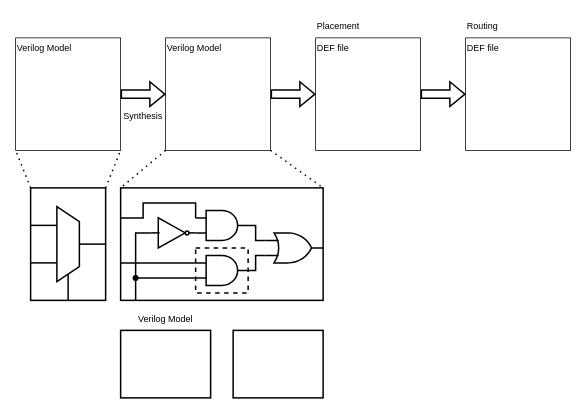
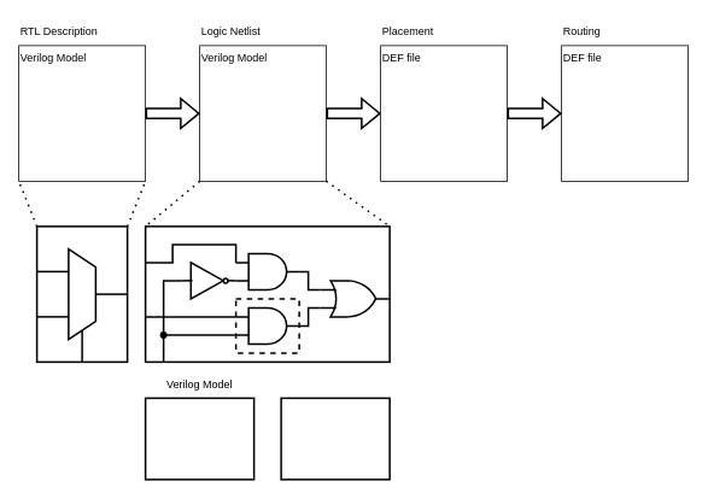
  <mxCell id="0" />
  <mxCell id="1" parent="0" />
  <mxCell id="2" style="edgeStyle=orthogonalEdgeStyle;shape=flexArrow;rounded=0;orthogonalLoop=1;jettySize=auto;html=1;exitX=1;exitY=0.5;exitDx=0;exitDy=0;entryX=0;entryY=0.5;entryDx=0;entryDy=0;endArrow=block;endFill=0;strokeWidth=2;" parent="1" source="3" target="5" edge="1"><mxGeometry relative="1" as="geometry" /></mxCell>
  <mxCell id="3" value="Verilog Model" style="text;html=1;strokeColor=default;fillColor=none;align=left;verticalAlign=top;whiteSpace=wrap;rounded=0;" parent="1" vertex="1"><mxGeometry x="220" y="50" width="140" height="150" as="geometry" /></mxCell>
  <mxCell id="4" style="edgeStyle=orthogonalEdgeStyle;shape=flexArrow;rounded=0;orthogonalLoop=1;jettySize=auto;html=1;exitX=1;exitY=0.5;exitDx=0;exitDy=0;entryX=0;entryY=0.5;entryDx=0;entryDy=0;endArrow=block;endFill=0;strokeWidth=2;" parent="1" source="5" target="6" edge="1"><mxGeometry relative="1" as="geometry" /></mxCell>
  <mxCell id="5" value="DEF file" style="text;html=1;strokeColor=default;fillColor=none;align=left;verticalAlign=top;whiteSpace=wrap;rounded=0;" parent="1" vertex="1"><mxGeometry x="420" y="50" width="140" height="150" as="geometry" /></mxCell>
  <mxCell id="6" value="DEF file" style="text;html=1;strokeColor=default;fillColor=none;align=left;verticalAlign=top;whiteSpace=wrap;rounded=0;" parent="1" vertex="1"><mxGeometry x="620" y="50" width="140" height="150" as="geometry" /></mxCell>
+ <mxCell id="7" value="Logic Netlist" style="text;html=1;strokeColor=none;fillColor=none;align=left;verticalAlign=middle;whiteSpace=wrap;rounded=0;dashed=1;" parent="1" vertex="1"><mxGeometry x="220" y="20" width="80" height="30" as="geometry" /></mxCell>
  <mxCell id="8" value="Placement" style="text;html=1;strokeColor=none;fillColor=none;align=left;verticalAlign=middle;whiteSpace=wrap;rounded=0;dashed=1;" parent="1" vertex="1"><mxGeometry x="420" y="20" width="80" height="30" as="geometry" /></mxCell>
  <mxCell id="9" value="Routing" style="text;html=1;strokeColor=none;fillColor=none;align=left;verticalAlign=middle;whiteSpace=wrap;rounded=0;" parent="1" vertex="1"><mxGeometry x="620" y="20" width="80" height="30" as="geometry" /></mxCell>
  <mxCell id="10" style="edgeStyle=orthogonalEdgeStyle;rounded=0;orthogonalLoop=1;jettySize=auto;html=1;exitX=1;exitY=0.5;exitDx=0;exitDy=0;entryX=0;entryY=0.5;entryDx=0;entryDy=0;endArrow=block;endFill=0;strokeWidth=2;shape=flexArrow;" parent="1" source="11" target="3" edge="1"><mxGeometry relative="1" as="geometry" /></mxCell>
  <mxCell id="11" value="Verilog Model" style="text;html=1;strokeColor=default;fillColor=none;align=left;verticalAlign=top;whiteSpace=wrap;rounded=0;" parent="1" vertex="1"><mxGeometry x="20" y="50" width="140" height="150" as="geometry" /></mxCell>
+ <mxCell id="12" value="RTL Description" style="text;html=1;strokeColor=none;fillColor=none;align=left;verticalAlign=middle;whiteSpace=wrap;rounded=0;dashed=1;" parent="1" vertex="1"><mxGeometry x="20" y="20" width="110" height="30" as="geometry" /></mxCell>
  <mxCell id="13" value="" style="endArrow=none;dashed=1;html=1;dashPattern=1 3;strokeWidth=2;rounded=0;entryX=1;entryY=0;entryDx=0;entryDy=0;exitX=1;exitY=1;exitDx=0;exitDy=0;" parent="1" source="3" target="24" edge="1"><mxGeometry width="50" height="50" relative="1" as="geometry"><mxPoint x="380" y="130" as="sourcePoint" /><mxPoint x="430" y="-10" as="targetPoint" /></mxGeometry></mxCell>
  <mxCell id="14" value="" style="endArrow=none;dashed=1;html=1;dashPattern=1 3;strokeWidth=2;rounded=0;entryX=0;entryY=0;entryDx=0;entryDy=0;exitX=0;exitY=1;exitDx=0;exitDy=0;" parent="1" source="3" target="24" edge="1"><mxGeometry width="50" height="50" relative="1" as="geometry"><mxPoint x="370" y="60" as="sourcePoint" /><mxPoint x="160" y="-10" as="targetPoint" /></mxGeometry></mxCell>
- <mxCell id="15" value="Synthesis" style="text;html=1;strokeColor=none;fillColor=none;align=center;verticalAlign=middle;whiteSpace=wrap;rounded=0;" parent="1" vertex="1"><mxGeometry x="160" y="140" width="60" height="30" as="geometry" /></mxCell>
  <mxCell id="16" value="" style="rounded=0;whiteSpace=wrap;html=1;strokeWidth=2;fillColor=none;" parent="1" vertex="1"><mxGeometry x="40" y="250" width="100" height="150" as="geometry" /></mxCell>
  <mxCell id="17" style="edgeStyle=orthogonalEdgeStyle;rounded=0;orthogonalLoop=1;jettySize=auto;html=1;exitX=0.25;exitY=1;exitDx=0;exitDy=0;endArrow=none;endFill=0;strokeWidth=2;" parent="1" source="21" edge="1"><mxGeometry relative="1" as="geometry"><mxPoint x="40" y="300" as="targetPoint" /></mxGeometry></mxCell>
  <mxCell id="18" style="edgeStyle=orthogonalEdgeStyle;rounded=0;orthogonalLoop=1;jettySize=auto;html=1;exitX=0.75;exitY=1;exitDx=0;exitDy=0;endArrow=none;endFill=0;strokeWidth=2;" parent="1" source="21" edge="1"><mxGeometry relative="1" as="geometry"><mxPoint x="40" y="350" as="targetPoint" /></mxGeometry></mxCell>
  <mxCell id="19" style="edgeStyle=orthogonalEdgeStyle;rounded=0;orthogonalLoop=1;jettySize=auto;html=1;exitX=1;exitY=0.5;exitDx=0;exitDy=0;endArrow=none;endFill=0;strokeWidth=2;" parent="1" source="21" edge="1"><mxGeometry relative="1" as="geometry"><mxPoint x="90" y="400" as="targetPoint" /></mxGeometry></mxCell>
  <mxCell id="20" style="edgeStyle=orthogonalEdgeStyle;rounded=0;orthogonalLoop=1;jettySize=auto;html=1;exitX=0.5;exitY=0;exitDx=0;exitDy=0;endArrow=none;endFill=0;strokeWidth=2;" parent="1" source="21" edge="1"><mxGeometry relative="1" as="geometry"><mxPoint x="140" y="325" as="targetPoint" /></mxGeometry></mxCell>
  <mxCell id="21" value="" style="shape=trapezoid;perimeter=trapezoidPerimeter;whiteSpace=wrap;html=1;fixedSize=1;strokeColor=default;strokeWidth=2;fillColor=none;rotation=90;" parent="1" vertex="1"><mxGeometry x="40" y="310" width="100" height="30" as="geometry" /></mxCell>
  <mxCell id="22" value="" style="endArrow=none;dashed=1;html=1;dashPattern=1 3;strokeWidth=2;rounded=0;entryX=0;entryY=1;entryDx=0;entryDy=0;exitX=0;exitY=0;exitDx=0;exitDy=0;exitPerimeter=0;" parent="1" source="16" target="11" edge="1"><mxGeometry width="50" height="50" relative="1" as="geometry"><mxPoint x="230" y="60" as="sourcePoint" /><mxPoint x="170" y="0" as="targetPoint" /></mxGeometry></mxCell>
  <mxCell id="23" value="" style="endArrow=none;dashed=1;html=1;dashPattern=1 3;strokeWidth=2;rounded=0;entryX=1;entryY=1;entryDx=0;entryDy=0;exitX=1;exitY=0;exitDx=0;exitDy=0;" parent="1" source="16" target="11" edge="1"><mxGeometry width="50" height="50" relative="1" as="geometry"><mxPoint x="370" y="60" as="sourcePoint" /><mxPoint x="440" y="0" as="targetPoint" /></mxGeometry></mxCell>
  <mxCell id="24" value="" style="rounded=0;whiteSpace=wrap;html=1;strokeWidth=2;fillColor=none;" parent="1" vertex="1"><mxGeometry x="160" y="250" width="270" height="150" as="geometry" /></mxCell>
  <mxCell id="25" style="edgeStyle=orthogonalEdgeStyle;rounded=0;orthogonalLoop=1;jettySize=auto;html=1;exitX=1;exitY=0.5;exitDx=0;exitDy=0;exitPerimeter=0;entryX=0;entryY=0.25;entryDx=0;entryDy=0;entryPerimeter=0;endArrow=none;endFill=0;strokeWidth=2;" parent="1" source="27" target="32" edge="1"><mxGeometry relative="1" as="geometry"><Array as="points"><mxPoint x="340" y="300" /><mxPoint x="340" y="320" /></Array></mxGeometry></mxCell>
  <mxCell id="26" style="edgeStyle=orthogonalEdgeStyle;rounded=0;orthogonalLoop=1;jettySize=auto;html=1;exitX=0;exitY=0.25;exitDx=0;exitDy=0;exitPerimeter=0;endArrow=none;endFill=0;strokeWidth=2;" parent="1" source="27" edge="1"><mxGeometry relative="1" as="geometry"><mxPoint x="160" y="290" as="targetPoint" /><Array as="points"><mxPoint x="260" y="270" /><mxPoint x="190" y="270" /><mxPoint x="190" y="290" /></Array></mxGeometry></mxCell>
  <mxCell id="27" value="" style="verticalLabelPosition=bottom;shadow=0;dashed=0;align=center;html=1;verticalAlign=top;shape=mxgraph.electrical.logic_gates.logic_gate;operation=and;fillColor=none;strokeWidth=2;" parent="1" vertex="1"><mxGeometry x="260" y="280" width="70" height="40" as="geometry" /></mxCell>
  <mxCell id="28" style="edgeStyle=orthogonalEdgeStyle;rounded=0;orthogonalLoop=1;jettySize=auto;html=1;exitX=1;exitY=0.5;exitDx=0;exitDy=0;exitPerimeter=0;entryX=0;entryY=0.75;entryDx=0;entryDy=0;entryPerimeter=0;strokeWidth=2;endArrow=none;endFill=0;" parent="1" source="30" target="27" edge="1"><mxGeometry relative="1" as="geometry" /></mxCell>
  <mxCell id="29" style="edgeStyle=orthogonalEdgeStyle;rounded=0;orthogonalLoop=1;jettySize=auto;html=1;exitX=0;exitY=0.5;exitDx=0;exitDy=0;exitPerimeter=0;entryX=0.5;entryY=0.5;entryDx=0;entryDy=0;entryPerimeter=0;endArrow=none;endFill=0;strokeWidth=2;" parent="1" source="30" target="38" edge="1"><mxGeometry relative="1" as="geometry"><Array as="points"><mxPoint x="180" y="310" /></Array></mxGeometry></mxCell>
  <mxCell id="30" value="" style="verticalLabelPosition=bottom;shadow=0;dashed=0;align=center;html=1;verticalAlign=top;shape=mxgraph.electrical.logic_gates.inverter_2;strokeWidth=2;fillColor=none;" parent="1" vertex="1"><mxGeometry x="200" y="290" width="60" height="40" as="geometry" /></mxCell>
  <mxCell id="31" style="edgeStyle=orthogonalEdgeStyle;rounded=0;orthogonalLoop=1;jettySize=auto;html=1;exitX=1;exitY=0.5;exitDx=0;exitDy=0;exitPerimeter=0;endArrow=none;endFill=0;strokeWidth=2;entryX=1;entryY=0.5;entryDx=0;entryDy=0;entryPerimeter=0;" parent="1" source="32" target="32" edge="1"><mxGeometry relative="1" as="geometry"><mxPoint x="460" y="330" as="targetPoint" /></mxGeometry></mxCell>
  <mxCell id="32" value="" style="verticalLabelPosition=bottom;shadow=0;dashed=0;align=center;html=1;verticalAlign=top;shape=mxgraph.electrical.logic_gates.logic_gate;operation=or;strokeWidth=2;fillColor=none;" parent="1" vertex="1"><mxGeometry x="353" y="310" width="77" height="40" as="geometry" /></mxCell>
  <mxCell id="33" style="edgeStyle=orthogonalEdgeStyle;rounded=0;orthogonalLoop=1;jettySize=auto;html=1;exitX=1;exitY=0.5;exitDx=0;exitDy=0;exitPerimeter=0;entryX=0;entryY=0.75;entryDx=0;entryDy=0;entryPerimeter=0;endArrow=none;endFill=0;strokeWidth=2;" parent="1" source="36" target="32" edge="1"><mxGeometry relative="1" as="geometry"><Array as="points"><mxPoint x="340" y="360" /><mxPoint x="340" y="340" /></Array></mxGeometry></mxCell>
  <mxCell id="34" style="edgeStyle=orthogonalEdgeStyle;rounded=0;orthogonalLoop=1;jettySize=auto;html=1;exitX=0;exitY=0.25;exitDx=0;exitDy=0;exitPerimeter=0;endArrow=none;endFill=0;strokeWidth=2;" parent="1" source="36" edge="1"><mxGeometry relative="1" as="geometry"><mxPoint x="160" y="350" as="targetPoint" /></mxGeometry></mxCell>
  <mxCell id="35" style="edgeStyle=orthogonalEdgeStyle;rounded=0;orthogonalLoop=1;jettySize=auto;html=1;exitX=0;exitY=0.75;exitDx=0;exitDy=0;exitPerimeter=0;entryX=0.566;entryY=0.516;entryDx=0;entryDy=0;entryPerimeter=0;endArrow=none;endFill=0;strokeWidth=2;" parent="1" source="36" target="38" edge="1"><mxGeometry relative="1" as="geometry" /></mxCell>
  <mxCell id="36" value="" style="verticalLabelPosition=bottom;shadow=0;dashed=0;align=center;html=1;verticalAlign=top;shape=mxgraph.electrical.logic_gates.logic_gate;operation=and;fillColor=none;strokeWidth=2;" parent="1" vertex="1"><mxGeometry x="260" y="340" width="70" height="40" as="geometry" /></mxCell>
  <mxCell id="37" value="" style="edgeStyle=orthogonalEdgeStyle;rounded=0;orthogonalLoop=1;jettySize=auto;html=1;endArrow=none;endFill=0;strokeWidth=2;" parent="1" source="38" edge="1"><mxGeometry relative="1" as="geometry"><mxPoint x="180" y="400" as="targetPoint" /></mxGeometry></mxCell>
  <mxCell id="38" value="" style="shape=waypoint;sketch=0;fillStyle=solid;size=6;pointerEvents=1;points=[];fillColor=none;resizable=0;rotatable=0;perimeter=centerPerimeter;snapToPoint=1;strokeWidth=2;" parent="1" vertex="1"><mxGeometry x="160" y="350" width="40" height="40" as="geometry" /></mxCell>
  <mxCell id="39" value="Verilog Model" style="text;html=1;strokeColor=none;fillColor=none;align=center;verticalAlign=middle;whiteSpace=wrap;rounded=0;" parent="1" vertex="1"><mxGeometry x="180" y="410" width="80" height="30" as="geometry" /></mxCell>
  <mxCell id="40" value="" style="rounded=0;whiteSpace=wrap;html=1;strokeColor=default;strokeWidth=2;fillColor=none;" parent="1" vertex="1"><mxGeometry x="160" y="440" width="120" height="90" as="geometry" /></mxCell>
  <mxCell id="41" value="" style="rounded=0;whiteSpace=wrap;html=1;strokeColor=default;strokeWidth=2;fillColor=none;" parent="1" vertex="1"><mxGeometry x="310" y="440" width="120" height="90" as="geometry" /></mxCell>
  <mxCell id="42" value="" style="rounded=0;whiteSpace=wrap;html=1;strokeColor=default;strokeWidth=2;fillColor=none;dashed=1;" parent="1" vertex="1"><mxGeometry x="260" y="330" width="70" height="60" as="geometry" /></mxCell>
